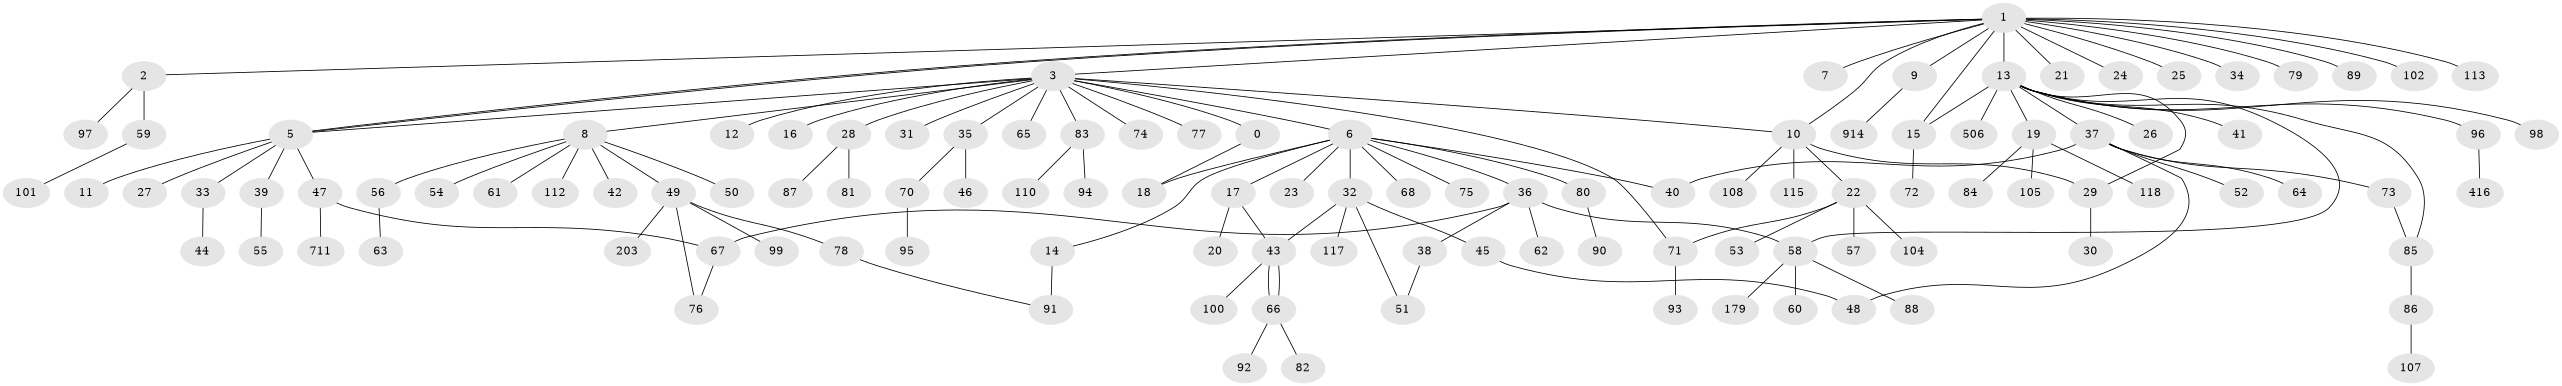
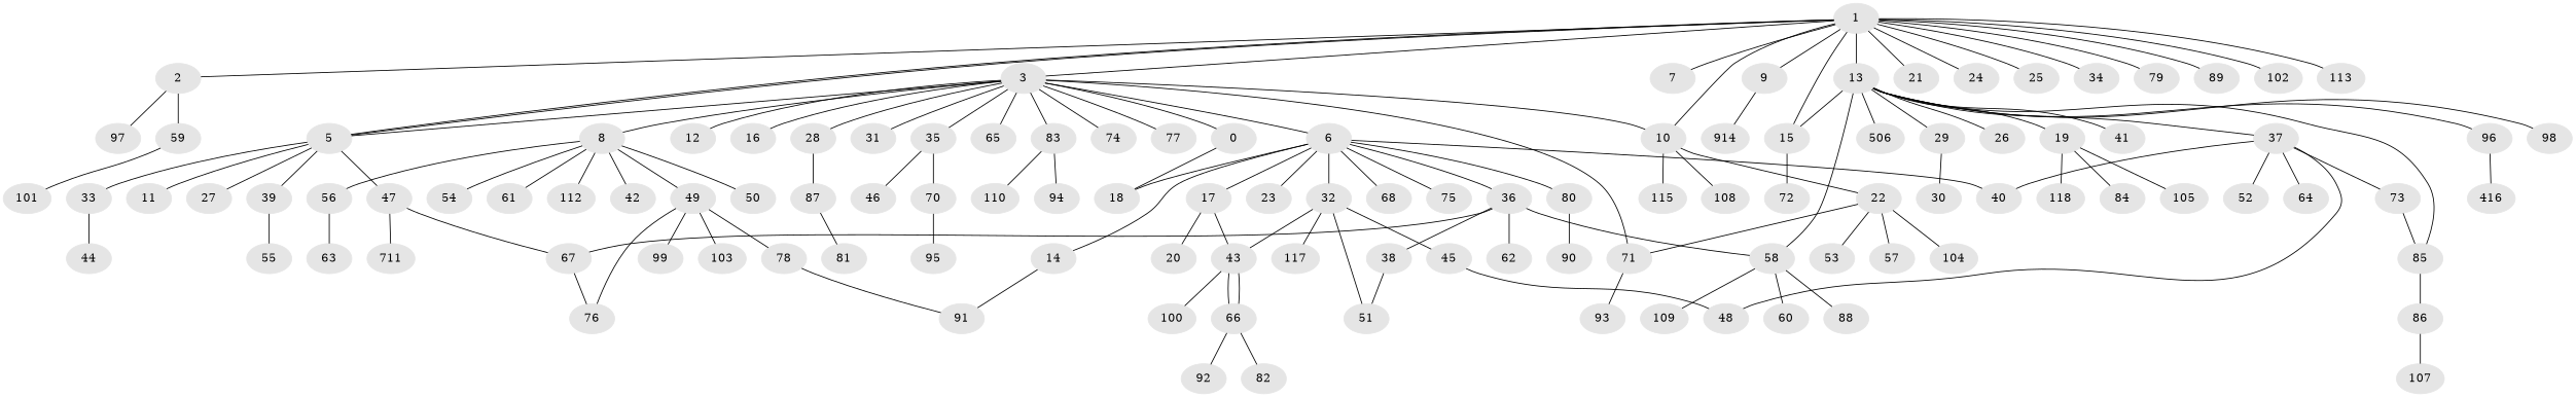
  graph {
    node [color=gray90 style=filled]
    1
    2
    3
    5
    7
    9
    10
    13
    15
    21
    24
    25
    34
    79
    89
    102
    113
    59
    97
    n20 [label=0]
    6
    8
    12
    16
    28
    31
    35
    65
    71
    74
    77
    83
    11
    27
    33
    39
    47
    n38 [label=914]
    22
    29
    108
    115
    19
    26
    37
    41
    58
    85
    96
    98
    n51 [label=506]
    72
    101
    18
    14
    17
    23
    32
    36
    40
    68
    75
    80
    42
    49
    50
    54
    56
    61
    112
    81
    87
    46
    70
    93
    94
    110
    44
    55
    67
    n81 [label=711]
    91
    20
    43
    45
    51
    117
    38
    62
    90
    76
    78
    99
-   103 [label=203]
+   103
    63
    53
    57
    104
    30
    84
    105
    118
    48
    52
    64
    73
    60
    88
-   109 [label=179]
+   109
    86
    107
    n112 [label=416]
    66
    100
    95
    82
    92
    1 -- 2
    1 -- 3
    1 -- 5
    1 -- 5
    1 -- 7
    1 -- 9
    1 -- 10
    1 -- 13
    1 -- 15
    1 -- 21
    1 -- 24
    1 -- 25
    1 -- 34
    1 -- 79
    1 -- 89
    1 -- 102
    1 -- 113
    2 -- 59
    2 -- 97
    3 -- 5
    3 -- 10
    3 -- n20
    3 -- 6
    3 -- 8
    3 -- 12
    3 -- 16
    3 -- 28
    3 -- 31
    3 -- 35
    3 -- 65
    3 -- 71
    3 -- 74
    3 -- 77
    3 -- 83
    5 -- 11
    5 -- 27
    5 -- 33
    5 -- 39
    5 -- 47
    9 -- n38
    10 -- 22
-   10 -- 29
    10 -- 108
    10 -- 115
    13 -- 15
    13 -- 29
    13 -- 19
    13 -- 26
    13 -- 37
    13 -- 41
    13 -- 58
    13 -- 85
    13 -- 96
    13 -- 98
    13 -- n51
    15 -- 72
    59 -- 101
    n20 -- 18
    6 -- 18
    6 -- 14
    6 -- 17
    6 -- 23
    6 -- 32
    6 -- 36
    6 -- 40
    6 -- 68
    6 -- 75
    6 -- 80
    8 -- 42
    8 -- 49
    8 -- 50
    8 -- 54
    8 -- 56
    8 -- 61
    8 -- 112
-   28 -- 81
+   87 -- 81
    28 -- 87
    35 -- 46
    35 -- 70
    71 -- 93
    83 -- 94
    83 -- 110
    33 -- 44
    39 -- 55
    47 -- 67
    47 -- n81
    22 -- 71
    22 -- 53
    22 -- 57
    22 -- 104
    29 -- 30
    19 -- 84
    19 -- 105
    19 -- 118
    37 -- 40
    37 -- 48
    37 -- 52
    37 -- 64
    37 -- 73
    58 -- 60
    58 -- 88
    58 -- 109
    85 -- 86
    96 -- n112
    14 -- 91
    17 -- 20
    17 -- 43
    32 -- 43
    32 -- 45
    32 -- 51
    32 -- 117
    36 -- 58
    36 -- 67
    36 -- 38
    36 -- 62
    80 -- 90
    49 -- 76
    49 -- 78
    49 -- 99
    49 -- 103
    56 -- 63
    70 -- 95
    67 -- 76
    43 -- 66
    43 -- 66
    43 -- 100
    45 -- 48
    38 -- 51
    78 -- 91
    73 -- 85
    86 -- 107
    66 -- 82
    66 -- 92
  }
